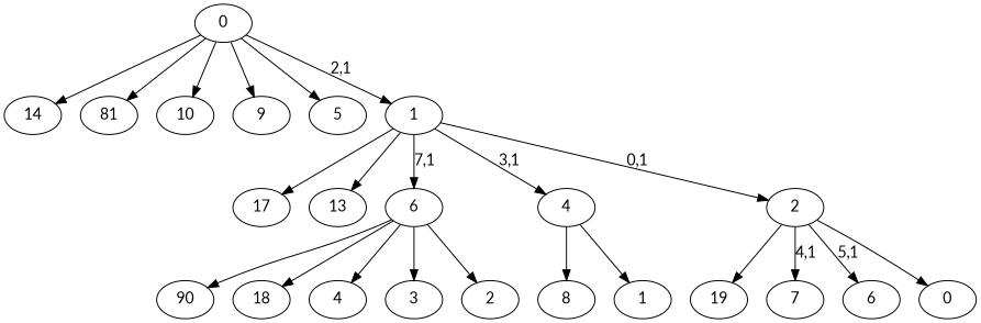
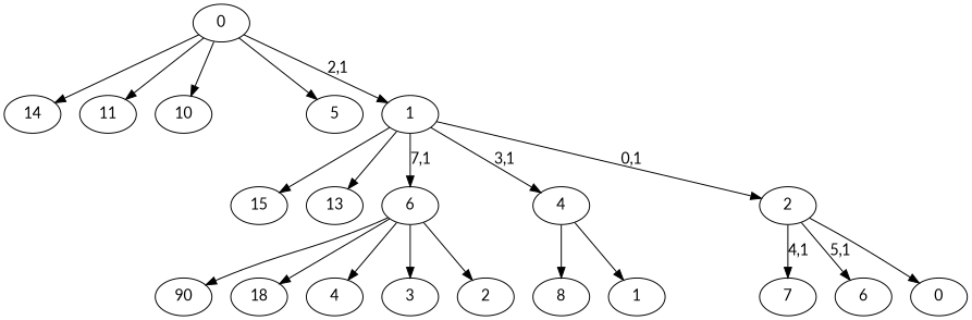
  digraph {
    fontname=Lato
    node [fontname=Lato]
    edge [fontname=Lato]
    n1 [label=90]
-   n2 [label=19]
    n3 [label=18]
-   n4 [label=17]
+   n4 [label=15]
    n5 [label=14]
    n6 [label=13]
-   n7 [label=81]
+   n7 [label=11]
    n8 [label=10]
-   n9 [label=9]
    n10 [label=8]
    n11 [label=7]
    n12 [label=6]
    n13 [label=5]
    n14 [label=4]
    n15 [label=3]
    n16 [label=2]
    6
    n18 [label=1]
    4
    n20 [label=0]
    2
    1
    0
    6 -> n1
    6 -> n3
    6 -> n14
    6 -> n15
    6 -> n16
    4 -> n10
    4 -> n18
-   2 -> n2
    2 -> n11 [label="4,1"]
    2 -> n12 [label="5,1"]
    2 -> n20
    1 -> n4
    1 -> n6
    1 -> 6 [label="7,1"]
    1 -> 4 [label="3,1"]
    1 -> 2 [label="0,1"]
    0 -> n5
    0 -> n7
    0 -> n8
-   0 -> n9
    0 -> n13
    0 -> 1 [label="2,1"]
  }
